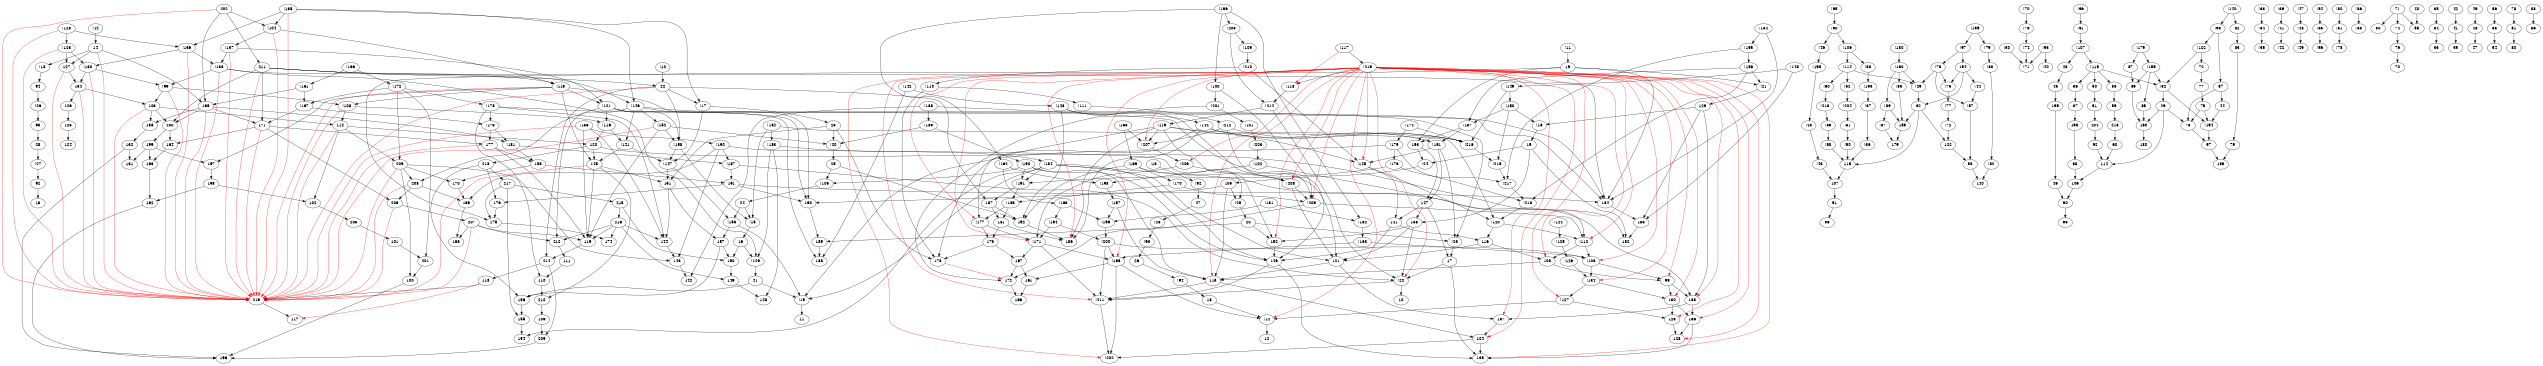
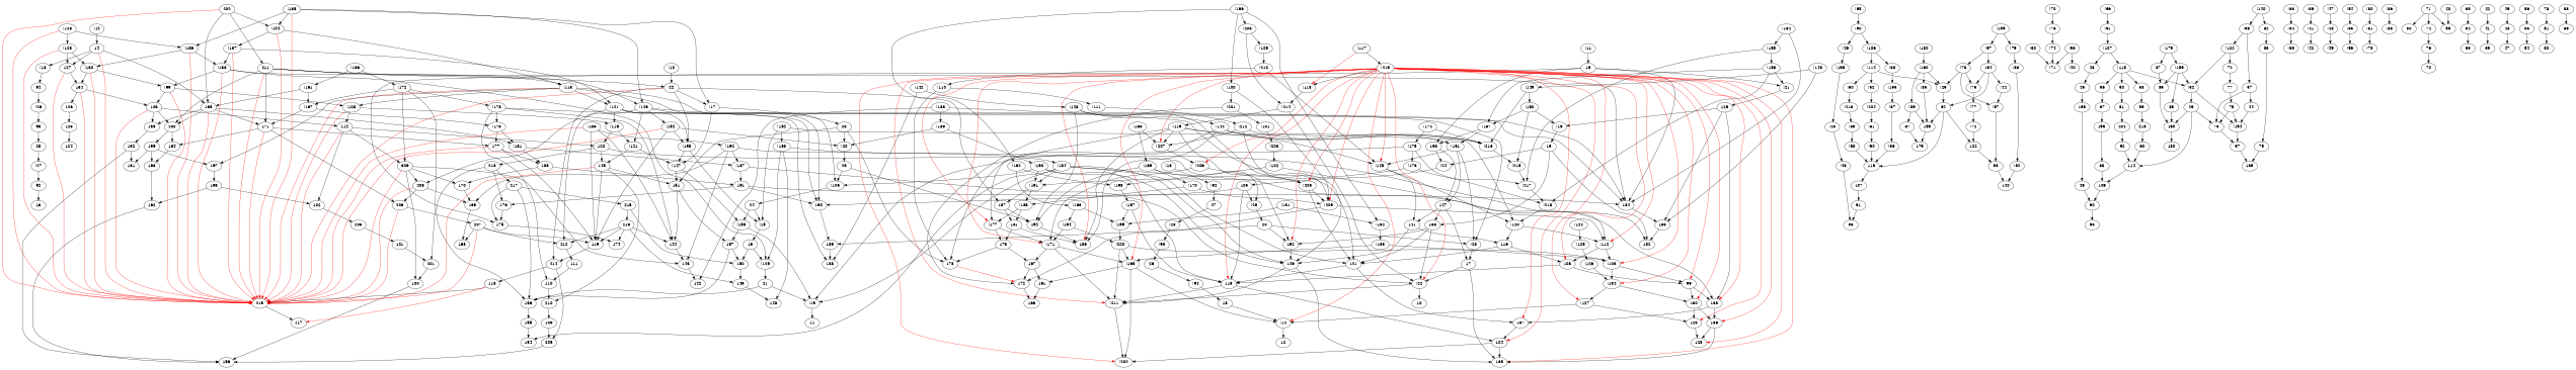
  digraph {
    n1 [label="!10"]
    n2 [label=22]
    n3 [label="!17"]
    n4 [label=219]
    n5 [label="!158"]
    n6 [label=187]
    n7 [label=214]
    n8 [label="!11"]
    n9 [label=19]
    n10 [label="!21"]
    n11 [label=184]
    n12 [label=153]
    n13 [label=175]
    n14 [label="!12"]
    n15 [label=14]
    n16 [label="!18"]
    n17 [label=127]
    n18 [label=165]
    n19 [label="!13"]
    n20 [label="!92"]
    n21 [label=27]
    n22 [label="!14"]
    n23 [label=12]
    n24 [label="!15"]
    n25 [label=16]
    n26 [label="!129"]
    n27 [label=150]
    n28 [label="!16"]
    n29 [label=15]
    n30 [label="!24"]
    n31 [label=158]
    n32 [label=182]
    n33 [label="!147"]
    n34 [label=23]
    n35 [label="!153"]
    n36 [label=151]
    n37 [label="!20"]
    n38 [label=178]
    n39 [label=94]
    n40 [label="!26"]
    n41 [label="!19"]
    n42 [label=11]
    n43 [label=25]
    n44 [label="!105"]
    n45 [label=192]
    n46 [label=129]
    n47 [label=183]
    n48 [label=138]
    n49 [label="!22"]
    n50 [label="!211"]
    n51 [label=10]
    n52 [label="!202"]
    n53 [label="!23"]
    n54 [label=17]
    n55 [label=135]
    n56 [label=105]
    n57 [label="!25"]
    n58 [label=190]
    n59 [label=113]
    n60 [label=20]
    n61 [label=152]
    n62 [label=189]
    n63 [label=93]
    n64 [label=28]
    n65 [label="!27"]
    n66 [label=92]
    n67 [label=13]
    n68 [label="!28"]
    n69 [label="!93"]
    n70 [label=26]
    n71 [label="!29"]
    n72 [label=32]
    n73 [label=115]
    n74 [label=122]
    n75 [label=159]
    n76 [label="!30"]
    n77 [label="!71"]
    n78 [label="!32"]
    n79 [label="!194"]
    n80 [label=29]
    n81 [label=97]
    n82 [label=73]
    n83 [label=114]
    n84 [label=160]
    n85 [label="!33"]
    n86 [label="!34"]
    n87 [label="!35"]
    n88 [label="!36"]
    n89 [label=107]
    n90 [label="!37"]
    n91 [label="!38"]
    n92 [label="!193"]
    n93 [label="!39"]
    n94 [label="!41"]
    n95 [label="!42"]
    n96 [label="!40"]
    n97 [label="!43"]
    n98 [label=91]
    n99 [label="!44"]
    n100 [label="!57"]
    n101 [label=98]
    n102 [label="!45"]
    n103 [label="!46"]
    n104 [label="!195"]
    n105 [label="!47"]
    n106 [label="!48"]
    n107 [label="!49"]
    n108 [label="!50"]
    n109 [label="!51"]
    n110 [label="!52"]
    n111 [label="!204"]
    n112 [label="!53"]
    n113 [label="!54"]
    n114 [label="!55"]
    n115 [label="!56"]
    n116 [label=140]
    n117 [label="!58"]
    n118 [label="!59"]
    n119 [label="!60"]
    n120 [label="!213"]
    n121 [label="!70"]
    n122 [label="!76"]
    n123 [label="!74"]
    n124 [label="!72"]
    n125 [label="!73"]
    n126 [label="!75"]
    n127 [label="!77"]
    n128 [label="!78"]
    n129 [label="!79"]
    n130 [label="!83"]
    n131 [label="!82"]
    n132 [label="!80"]
    n133 [label="!81"]
    n134 [label="!85"]
    n135 [label=179]
    n136 [label="!86"]
    n137 [label="!88"]
    n138 [label="!87"]
    n139 [label="!89"]
    n140 [label="!90"]
    n141 [label="!106"]
    n142 [label="!114"]
    n143 [label="!91"]
    n144 [label="!107"]
    n145 [label="!115"]
    n146 [label=43]
    n147 [label="!94"]
    n148 [label=18]
    n149 [label="!95"]
    n150 [label="!96"]
    n151 [label="!97"]
    n152 [label=194]
    n153 [label="!98"]
    n154 [label="!122"]
    n155 [label=57]
    n156 [label=72]
    n157 [label=44]
    n158 [label="!99"]
    n159 [label="!108"]
    n160 [label=103]
    n161 [label="!116"]
    n162 [label=112]
    n163 [label=133]
    n164 [label=200]
    n165 [label=117]
    n166 [label="!100"]
    n167 [label="!201"]
    n168 [label="!209"]
    n169 [label="!101"]
    n170 [label=172]
    n171 [label="!112"]
    n172 [label="!203"]
    n173 [label="!102"]
    n174 [label="!198"]
    n175 [label="!103"]
    n176 [label=108]
    n177 [label="!197"]
    n178 [label="!134"]
    n179 [label=99]
    n180 [label="!127"]
    n181 [label=130]
    n182 [label="!104"]
    n183 [label="!113"]
    n184 [label="!137"]
    n185 [label="!121"]
    n186 [label=197]
    n187 [label="!138"]
    n188 [label=24]
    n189 [label=36]
    n190 [label=50]
    n191 [label=58]
    n192 [label=45]
    n193 [label="!141"]
    n194 [label=120]
-   n195 [label=209]
+   n195 [label=309]
    n196 [label=102]
    n197 [label="!109"]
    n198 [label="!210"]
    n199 [label="!110"]
    n200 [label="!145"]
    n201 [label="!111"]
    n202 [label="!212"]
    n203 [label="!207"]
    n204 [label="!216"]
    n205 [label=146]
    n206 [label=188]
    n207 [label=208]
    n208 [label=198]
    n209 [label=37]
    n210 [label=51]
    n211 [label=59]
    n212 [label=145]
    n213 [label=218]
    n214 [label="!117"]
    n215 [label="!118"]
    n216 [label="!219"]
    n217 [label="!214"]
    n218 [label="!177"]
    n219 [label=186]
    n220 [label=123]
    n221 [label="!165"]
    n222 [label="!171"]
    n223 [label="!208"]
    n224 [label="!206"]
    n225 [label=104]
    n226 [label=128]
    n227 [label=136]
    n228 [label=137]
    n229 [label="!119"]
    n230 [label="!120"]
    n231 [label=141]
    n232 [label=173]
    n233 [label="!215"]
    n234 [label=116]
    n235 [label=121]
    n236 [label=169]
    n237 [label=206]
    n238 [label=77]
    n239 [label="!123"]
    n240 [label="!130"]
    n241 [label=134]
    n242 [label="!124"]
    n243 [label="!125"]
    n244 [label="!126"]
    n245 [label="!128"]
    n246 [label="!136"]
    n247 [label=21]
    n248 [label=156]
    n249 [label=126]
    n250 [label="!131"]
    n251 [label="!132"]
    n252 [label="!199"]
    n253 [label="!133"]
    n254 [label="!200"]
    n255 [label=161]
    n256 [label="!135"]
    n257 [label="!146"]
    n258 [label="!152"]
    n259 [label=212]
    n260 [label="!139"]
    n261 [label="!140"]
    n262 [label=82]
    n263 [label=83]
    n264 [label=119]
    n265 [label=210]
    n266 [label="!142"]
    n267 [label="!143"]
    n268 [label="!144"]
    n269 [label="!151"]
    n270 [label=147]
    n271 [label=111]
    n272 [label=157]
    n273 [label=144]
    n274 [label="!148"]
    n275 [label="!149"]
    n276 [label="!150"]
    n277 [label="!157"]
    n278 [label="!217"]
    n279 [label="!154"]
    n280 [label="!155"]
    n281 [label="!156"]
    n282 [label="!218"]
    n283 [label="!159"]
    n284 [label=85]
    n285 [label=89]
    n286 [label="!160"]
    n287 [label="!161"]
    n288 [label="!167"]
    n289 [label="!173"]
    n290 [label=171]
    n291 [label="!181"]
    n292 [label="!162"]
    n293 [label="!163"]
    n294 [label="!164"]
    n295 [label=167]
    n296 [label=166]
    n297 [label="!166"]
    n298 [label="!172"]
    n299 [label="!178"]
    n300 [label=201]
    n301 [label=177]
    n302 [label=164]
    n303 [label="!168"]
    n304 [label="!169"]
    n305 [label="!170"]
    n306 [label="!185"]
    n307 [label=181]
    n308 [label=110]
    n309 [label=100]
    n310 [label=143]
    n311 [label=170]
    n312 [label="!187"]
    n313 [label=185]
    n314 [label="!174"]
    n315 [label="!175"]
    n316 [label="!176"]
    n317 [label="!191"]
    n318 [label="!179"]
    n319 [label=87]
    n320 [label="!180"]
    n321 [label=191]
    n322 [label="!182"]
    n323 [label="!183"]
    n324 [label="!184"]
    n325 [label=148]
    n326 [label=154]
    n327 [label="!186"]
    n328 [label="!192"]
    n329 [label=176]
    n330 [label="!188"]
    n331 [label="!189"]
    n332 [label=142]
    n333 [label="!190"]
    n334 [label=168]
    n335 [label=139]
    n336 [label="!196"]
    n337 [label="!205"]
    n338 [label=149]
    n339 [label=174]
    n340 [label=155]
    n341 [label=205]
    n342 [label=118]
    n343 [label=106]
    n344 [label=180]
    n345 [label=30]
    n346 [label=33]
    n347 [label=34]
    n348 [label=35]
    n349 [label=193]
    n350 [label=38]
    n351 [label=90]
    n352 [label=39]
    n353 [label=40]
    n354 [label=53]
    n355 [label=41]
    n356 [label=42]
    n357 [label=195]
    n358 [label=46]
    n359 [label=95]
    n360 [label=47]
    n361 [label=48]
    n362 [label=49]
    n363 [label=204]
    n364 [label=52]
    n365 [label=54]
    n366 [label=55]
    n367 [label=56]
    n368 [label=213]
    n369 [label=60]
    n370 [label=70]
    n371 [label=71]
    n372 [label=74]
    n373 [label=76]
    n374 [label=75]
    n375 [label=78]
    n376 [label=81]
    n377 [label=80]
    n378 [label=79]
    n379 [label=86]
    n380 [label=88]
    n381 [label=96]
    n382 [label=196]
    n383 [label=101]
    n384 [label=203]
    n385 [label=132]
    n386 [label=199]
    n387 [label=109]
    n388 [label=217]
    n389 [label=124]
    n390 [label=125]
    n391 [label=131]
    n392 [label=162]
    n393 [label=163]
    n394 [label=207]
    n395 [label=202]
    n396 [label=211]
    n397 [label=215]
    n398 [label=216]
    n1 -> n2
    n2 -> n3
    n2 -> n4 [color=red]
    n2 -> n5
    n2 -> n6
    n2 -> n7
    n3 -> n33
    n3 -> n34
    n4 -> n165
    n5 -> n24
    n5 -> n33
    n6 -> n45
    n6 -> n307
    n7 -> n341
    n7 -> n342
    n8 -> n9
    n9 -> n10
    n9 -> n11
    n9 -> n12
    n9 -> n13
    n10 -> n46
    n11 -> n47
    n12 -> n30
    n12 -> n270
    n13 -> n339
    n14 -> n15
    n15 -> n4 [color=red]
    n15 -> n16
    n15 -> n17
    n15 -> n18
    n16 -> n39
    n17 -> n4 [color=red]
    n17 -> n241
    n18 -> n4 [color=red]
    n18 -> n163
    n18 -> n164
    n18 -> n290
    n18 -> n291
    n19 -> n20
    n20 -> n21
    n21 -> n68
    n22 -> n23
    n24 -> n25
    n25 -> n26
    n25 -> n27
    n26 -> n247
    n27 -> n338
    n28 -> n29
    n29 -> n30
    n29 -> n31
    n29 -> n32
    n30 -> n56
    n31 -> n49
    n31 -> n61
    n31 -> n235
    n33 -> n35
    n33 -> n36
    n34 -> n36
    n34 -> n37
    n34 -> n38
    n35 -> n41
    n35 -> n272
    n36 -> n272
    n36 -> n273
    n37 -> n43
    n38 -> n170 [color=red]
    n39 -> n40
    n40 -> n63
    n41 -> n42
    n43 -> n44
    n43 -> n45
    n44 -> n188
    n45 -> n219
    n46 -> n28
    n46 -> n47
    n46 -> n48
    n47 -> n32
    n48 -> n227
    n48 -> n228
    n49 -> n50
    n49 -> n51
    n50 -> n52
    n53 -> n54
    n54 -> n49
    n54 -> n55
    n56 -> n57
    n56 -> n58
    n56 -> n59
    n57 -> n60
    n58 -> n62
    n59 -> n50
    n59 -> n225
    n60 -> n53
    n60 -> n61
    n60 -> n62
    n61 -> n205
    n62 -> n206
    n63 -> n64
    n64 -> n65
    n65 -> n66
    n66 -> n67
    n68 -> n69
    n69 -> n70
    n70 -> n147
    n71 -> n72
    n72 -> n73
    n72 -> n74
    n72 -> n75
    n73 -> n89
    n74 -> n101
    n75 -> n135
    n76 -> n77
    n78 -> n79
    n78 -> n80
    n79 -> n81
    n80 -> n82
    n80 -> n83
    n80 -> n84
    n81 -> n335
    n82 -> n81
    n83 -> n343
    n84 -> n344
    n85 -> n86
    n86 -> n87
    n88 -> n73
    n89 -> n98
    n90 -> n88
    n91 -> n92
    n92 -> n90
    n93 -> n94
    n94 -> n95
-   n97 -> n89
+   n97 -> n381
    n98 -> n381
    n99 -> n100
    n100 -> n101
    n101 -> n116
    n102 -> n97
    n103 -> n104
    n104 -> n102
    n105 -> n106
    n106 -> n107
    n108 -> n73
    n109 -> n108
    n110 -> n111
    n111 -> n109
    n112 -> n77
    n112 -> n96
    n113 -> n114
    n114 -> n115
    n117 -> n73
    n118 -> n117
    n119 -> n120
    n120 -> n118
    n121 -> n122
    n122 -> n123
    n123 -> n77
    n124 -> n74
    n125 -> n71
    n125 -> n100
    n125 -> n126
    n126 -> n127
    n127 -> n124
    n129 -> n130
    n130 -> n131
    n131 -> n116
    n132 -> n133
    n133 -> n128
    n134 -> n75
    n136 -> n137
    n138 -> n135
    n139 -> n75
    n139 -> n138
    n140 -> n103
    n140 -> n141
    n141 -> n91
    n141 -> n142
    n142 -> n71
    n142 -> n110
    n142 -> n119
    n143 -> n144
    n144 -> n145
    n144 -> n146
    n145 -> n78
    n145 -> n189
    n145 -> n190
    n145 -> n191
    n146 -> n192
    n147 -> n148
    n148 -> n22
    n149 -> n140
    n150 -> n143
    n151 -> n125
    n151 -> n152
    n152 -> n72
    n152 -> n99
    n152 -> n126
    n153 -> n154
    n153 -> n155
    n154 -> n78
    n154 -> n156
    n155 -> n82
    n155 -> n157
    n156 -> n238
    n157 -> n79
    n158 -> n4 [color=red]
    n158 -> n159
    n158 -> n160
    n159 -> n4 [color=red]
    n159 -> n161
    n159 -> n162
    n160 -> n4 [color=red]
    n160 -> n162
    n160 -> n163
    n160 -> n164
    n161 -> n193
    n161 -> n194
    n162 -> n4 [color=red]
    n162 -> n194
    n162 -> n195
    n162 -> n196
    n163 -> n385
    n164 -> n302
    n164 -> n386
    n166 -> n167
    n166 -> n168
    n167 -> n169
    n167 -> n170
    n168 -> n170
    n168 -> n171
    n169 -> n172
    n170 -> n296
    n171 -> n175
    n171 -> n176
    n172 -> n173
    n173 -> n171
    n173 -> n174
    n174 -> n177
    n175 -> n178
    n175 -> n179
    n176 -> n59
    n176 -> n179
    n177 -> n59
    n177 -> n252
    n178 -> n180
    n178 -> n181
    n179 -> n48
    n179 -> n181
    n180 -> n22
    n180 -> n220
    n181 -> n220
    n181 -> n227
    n182 -> n4 [color=red]
    n182 -> n183
    n182 -> n184
    n183 -> n4 [color=red]
-   n183 -> n212
+   n183 -> n44
    n183 -> n58
    n183 -> n159
    n183 -> n185
    n183 -> n186
    n184 -> n4 [color=red]
    n184 -> n185
    n184 -> n187
    n185 -> n5
    n185 -> n11
    n185 -> n161
    n185 -> n206
    n185 -> n207
    n186 -> n208
    n187 -> n4 [color=red]
    n187 -> n11
    n187 -> n26
    n187 -> n158
    n188 -> n24
    n188 -> n35
    n189 -> n209
    n190 -> n210
    n191 -> n211
    n192 -> n357
    n193 -> n33
    n193 -> n212
    n194 -> n32
    n194 -> n212
    n194 -> n213
    n195 -> n4 [color=red]
    n195 -> n207
    n195 -> n309
    n195 -> n310
    n195 -> n311
    n196 -> n384
    n197 -> n198
    n198 -> n199
    n198 -> n200
    n199 -> n38
    n199 -> n201
    n200 -> n230
    n200 -> n231
    n201 -> n202
    n202 -> n203
    n202 -> n204
    n202 -> n205
    n203 -> n224
    n204 -> n233
    n205 -> n50
    n205 -> n55
    n207 -> n4 [color=red]
    n207 -> n236
    n207 -> n237
    n208 -> n196
    n208 -> n392
    n209 -> n349
    n210 -> n363
    n211 -> n368
    n212 -> n4 [color=red]
    n212 -> n36
    n212 -> n264
    n212 -> n265
    n213 -> n248
    n213 -> n329
    n213 -> n388
    n214 -> n215 [color=red]
    n214 -> n216
    n215 -> n217
    n216 -> n22 [color=red]
    n216 -> n48 [color=red]
    n216 -> n49 [color=red]
    n216 -> n50 [color=red]
    n216 -> n52 [color=red]
    n216 -> n55 [color=red]
    n216 -> n59 [color=red]
    n216 -> n61 [color=red]
    n216 -> n168 [color=red]
    n216 -> n171 [color=red]
    n216 -> n175 [color=red]
    n216 -> n176 [color=red]
    n216 -> n178 [color=red]
    n216 -> n179 [color=red]
    n216 -> n180 [color=red]
    n216 -> n181 [color=red]
    n216 -> n200 [color=red]
    n216 -> n203 [color=red]
    n216 -> n215
    n216 -> n218 [color=red]
    n216 -> n219 [color=red]
    n216 -> n220 [color=red]
    n216 -> n221 [color=red]
    n216 -> n222 [color=red]
    n216 -> n223 [color=red]
    n216 -> n224 [color=red]
    n216 -> n225 [color=red]
    n216 -> n226 [color=red]
    n216 -> n227 [color=red]
    n216 -> n228 [color=red]
    n217 -> n49
    n217 -> n229
    n218 -> n222
    n218 -> n232
    n220 -> n226
    n221 -> n22
    n221 -> n52
    n221 -> n255
    n222 -> n50
    n222 -> n221
    n222 -> n295
    n223 -> n168
    n223 -> n235
    n224 -> n222
    n224 -> n223
    n225 -> n52
    n225 -> n55
    n227 -> n55
    n227 -> n226
    n228 -> n225
    n229 -> n61
    n229 -> n200
    n229 -> n203
    n229 -> n204
    n229 -> n218
    n229 -> n219
    n230 -> n171
    n230 -> n234
    n231 -> n205
    n231 -> n234
    n232 -> n38
    n232 -> n295
    n233 -> n278
    n234 -> n176
    n234 -> n235
    n235 -> n59
    n235 -> n228
    n236 -> n334
    n237 -> n4 [color=red]
    n237 -> n394
    n238 -> n374
    n239 -> n4 [color=red]
    n239 -> n17
    n239 -> n240
    n240 -> n4 [color=red]
    n240 -> n158
    n240 -> n241
    n241 -> n4 [color=red]
    n241 -> n160
    n241 -> n249
    n242 -> n243
    n243 -> n244
    n244 -> n178
    n245 -> n4 [color=red]
    n245 -> n239
    n245 -> n246
    n246 -> n4 [color=red]
    n246 -> n187
    n246 -> n240
    n247 -> n41
    n247 -> n248
    n248 -> n340
    n249 -> n390
    n250 -> n251
    n250 -> n252
    n251 -> n253
    n252 -> n254
    n253 -> n175
    n253 -> n221
    n254 -> n50
    n254 -> n175
    n254 -> n221
    n255 -> n296
    n256 -> n3
    n256 -> n4 [color=red]
    n256 -> n182
    n256 -> n246
    n256 -> n257
    n257 -> n11
    n257 -> n58
    n257 -> n193
    n257 -> n258
    n257 -> n259
    n258 -> n4 [color=red]
    n258 -> n5
    n258 -> n37
    n258 -> n264
    n259 -> n271
    n260 -> n129
    n260 -> n151
    n261 -> n153
    n261 -> n262
    n262 -> n263
    n263 -> n378
    n264 -> n7
    n265 -> n387
    n266 -> n206
    n266 -> n267
    n267 -> n45
    n267 -> n168
    n267 -> n268
    n268 -> n38
    n268 -> n204
    n268 -> n219
    n268 -> n269
    n269 -> n53
    n269 -> n200
    n269 -> n270
    n270 -> n31
    n270 -> n54
    n270 -> n231
    n271 -> n308
    n272 -> n27
    n272 -> n248
    n273 -> n310
    n274 -> n47
    n274 -> n275
    n275 -> n204
    n275 -> n276
    n276 -> n28
    n276 -> n233
    n276 -> n277
    n277 -> n12
    n277 -> n269
    n278 -> n282
    n279 -> n11
    n279 -> n280
    n280 -> n278
    n280 -> n281
    n281 -> n10
    n281 -> n277
    n281 -> n282
    n282 -> n230
    n283 -> n78
    n283 -> n284
    n283 -> n285
    n284 -> n84
    n285 -> n84
    n286 -> n71
    n286 -> n134
    n286 -> n139
    n287 -> n18
    n287 -> n288
    n288 -> n289
    n288 -> n290
    n289 -> n291
    n289 -> n301
    n290 -> n4 [color=red]
    n290 -> n237
    n290 -> n301
    n290 -> n302
    n291 -> n312
    n291 -> n313
    n292 -> n174
    n292 -> n293
    n293 -> n252
    n293 -> n294
    n294 -> n222
    n294 -> n254
    n295 -> n170
    n295 -> n255
    n297 -> n287
    n297 -> n298
    n298 -> n195
    n298 -> n288
    n298 -> n299
    n298 -> n300
    n299 -> n53
    n299 -> n273
    n299 -> n289
    n299 -> n308
    n300 -> n309
    n301 -> n4 [color=red]
    n301 -> n264
    n301 -> n313
    n302 -> n393
    n303 -> n203
    n303 -> n304
    n304 -> n45
    n304 -> n223
    n304 -> n305
    n305 -> n168
    n305 -> n306
    n306 -> n218
    n306 -> n307
    n307 -> n219
    n307 -> n232
    n308 -> n265
    n309 -> n382
    n310 -> n332
    n311 -> n236
    n312 -> n49
    n312 -> n321
    n313 -> n311
    n313 -> n321
    n314 -> n204
    n314 -> n315
    n315 -> n41
    n315 -> n278
    n315 -> n316
    n316 -> n282
    n316 -> n317
    n317 -> n6
    n317 -> n306
    n318 -> n283
    n318 -> n319
    n319 -> n285
    n320 -> n286
    n321 -> n11
    n321 -> n58
    n321 -> n329
    n322 -> n24
    n322 -> n230
    n322 -> n323
    n323 -> n26
    n323 -> n324
    n323 -> n325
    n324 -> n41
    n324 -> n48
    n324 -> n205
    n324 -> n235
    n324 -> n317
    n324 -> n326
    n327 -> n4 [color=red]
    n327 -> n264
    n327 -> n273
    n327 -> n328
    n328 -> n57
    n328 -> n236
    n328 -> n310
    n328 -> n312
    n329 -> n13
    n330 -> n235
    n330 -> n331
    n330 -> n332
    n331 -> n37
    n331 -> n333
    n333 -> n44
    n333 -> n59
    n333 -> n205
    n333 -> n317
    n336 -> n166
    n336 -> n251
    n336 -> n292
    n336 -> n337
    n337 -> n197
    n337 -> n217
    n338 -> n325
    n340 -> n326
    n341 -> n382
    n342 -> n4
    n342 -> n165 [color=red]
    n343 -> n351
    n347 -> n346
    n348 -> n347
    n349 -> n350
    n350 -> n343
    n351 -> n359
    n353 -> n354
    n355 -> n352
    n356 -> n355
    n357 -> n358
    n358 -> n351
    n361 -> n360
    n362 -> n361
    n363 -> n364
    n364 -> n83
    n366 -> n365
    n367 -> n366
    n368 -> n369
    n369 -> n83
    n371 -> n345
    n371 -> n354
    n371 -> n372
    n372 -> n373
    n373 -> n370
    n374 -> n79
    n374 -> n82
    n375 -> n376
    n376 -> n377
    n378 -> n335
    n380 -> n379
    n383 -> n300
    n384 -> n383
    n385 -> n382
    n385 -> n391
    n386 -> n186
    n386 -> n391
    n386 -> n393
    n387 -> n341
    n388 -> n13
-   n388 -> n340
+   n388 -> n248
    n388 -> n397
    n390 -> n389
    n392 -> n382
    n393 -> n392
    n394 -> n4 [color=red]
    n394 -> n259
    n394 -> n264
    n394 -> n334
    n395 -> n4 [color=red]
    n395 -> n18
    n395 -> n182
    n395 -> n396
    n396 -> n2
    n396 -> n4 [color=red]
    n396 -> n164
    n396 -> n183
    n396 -> n257
    n396 -> n290
    n397 -> n27
    n397 -> n398
    n398 -> n259
    n398 -> n264
    n398 -> n273
    n398 -> n338
    n398 -> n339
  }
